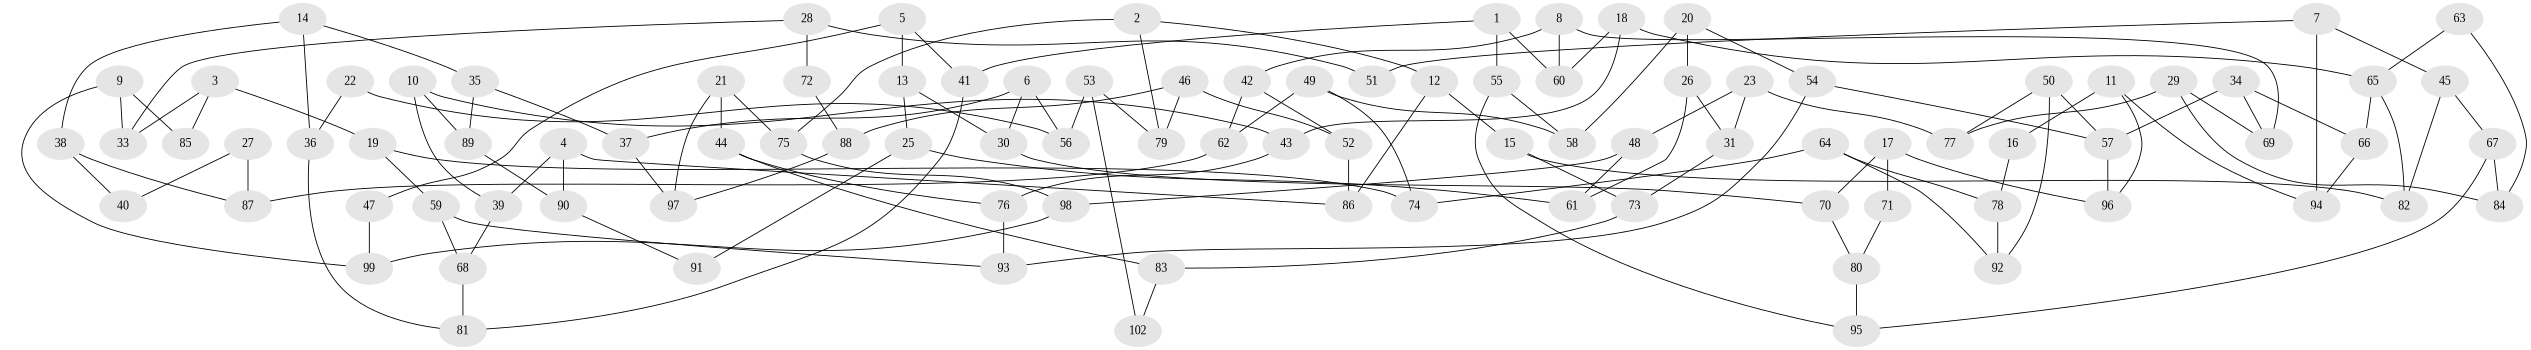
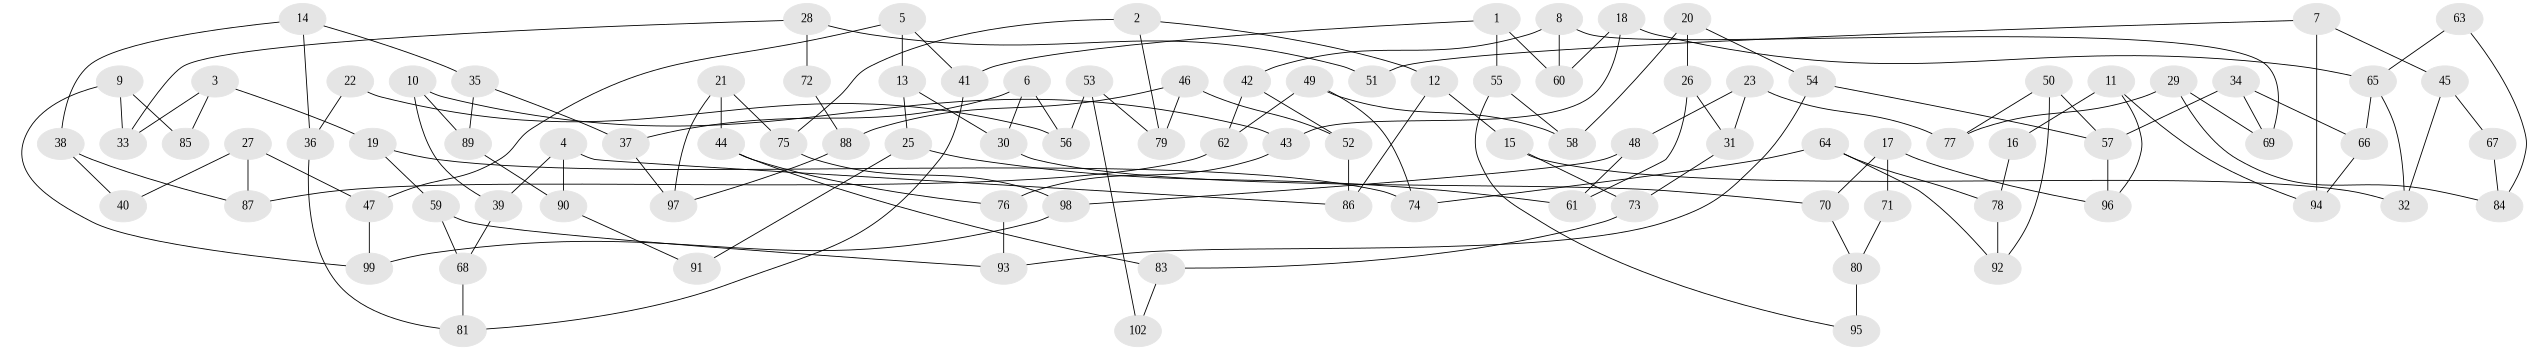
  graph {
    fontname="Liberation Serif"
    node [color=gray90 fontname="Liberation Serif" style=filled]
    edge [fontname="Liberation Serif"]
    1
    41
    55
    60
    81
    58
    95
    2
    12
    75
    79
    86
    15
    98
    3
    19
    33
    85
    59
    74
    4
    39
    90
    68
    91
    5
    13
    47
    30
    25
    99
    6
    37
    56
    70
    97
    7
    45
    51
    94
-   82
+   82 [label=32]
    67
    8
    42
    69
    52
    62
    9
    10
    43
    89
    76
    11
    16
    96
    78
    73
    61
    14
    35
    36
    38
    40
    87
    83
    72
    88
    92
    17
    71
    80
    18
    65
    63
    84
    93
    20
    26
    54
    31
    57
    21
    44
    22
    23
    48
    77
    27
    28
    29
    n91 [label=102]
    34
    66
    46
    49
    50
    53
    64
    1 -- 41
    1 -- 55
    1 -- 60
    41 -- 81
    55 -- 58
    55 -- 95
    2 -- 12
    2 -- 75
    2 -- 79
    12 -- 86
    12 -- 15
    75 -- 98
    15 -- 82
    15 -- 73
    98 -- 99
    3 -- 19
    3 -- 33
    3 -- 85
    19 -- 59
    19 -- 74
    59 -- 68
    59 -- 93
    4 -- 86
    4 -- 39
    4 -- 90
    39 -- 68
    90 -- 91
    68 -- 81
    5 -- 41
    5 -- 13
    5 -- 47
    13 -- 30
    13 -- 25
    47 -- 99
    30 -- 70
    25 -- 91
    25 -- 61
    6 -- 30
    6 -- 37
    6 -- 56
    37 -- 97
    70 -- 80
    7 -- 45
    7 -- 51
    7 -- 94
    45 -- 82
    45 -- 67
-   67 -- 95
    67 -- 84
    8 -- 60
    8 -- 42
    8 -- 69
    42 -- 52
    42 -- 62
    52 -- 86
    62 -- 87
    9 -- 33
    9 -- 85
    9 -- 99
    10 -- 39
    10 -- 43
    10 -- 89
    43 -- 76
    89 -- 90
    76 -- 93
    11 -- 94
    11 -- 16
    11 -- 96
    16 -- 78
    78 -- 92
    73 -- 83
    14 -- 35
    14 -- 36
    14 -- 38
    35 -- 37
    35 -- 89
    36 -- 81
    38 -- 40
    38 -- 87
    83 -- n91
    72 -- 88
    88 -- 97
    17 -- 70
    17 -- 96
    17 -- 71
    71 -- 80
    80 -- 95
    18 -- 60
    18 -- 43
    18 -- 65
    65 -- 82
    65 -- 66
    63 -- 65
    63 -- 84
    20 -- 58
    20 -- 26
    20 -- 54
    26 -- 61
    26 -- 31
    54 -- 93
    54 -- 57
    31 -- 73
    57 -- 96
    21 -- 75
    21 -- 97
    21 -- 44
    44 -- 76
    44 -- 83
    22 -- 56
    22 -- 36
    23 -- 31
    23 -- 48
    23 -- 77
    48 -- 98
    48 -- 61
+   27 -- 47
    27 -- 40
    27 -- 87
    28 -- 33
    28 -- 51
    28 -- 72
    29 -- 69
    29 -- 84
    29 -- 77
    34 -- 69
    34 -- 57
    34 -- 66
    66 -- 94
    46 -- 79
    46 -- 52
    46 -- 88
    49 -- 58
    49 -- 74
    49 -- 62
    50 -- 92
    50 -- 57
    50 -- 77
    53 -- 79
    53 -- 56
    53 -- n91
    64 -- 74
    64 -- 78
    64 -- 92
  }
